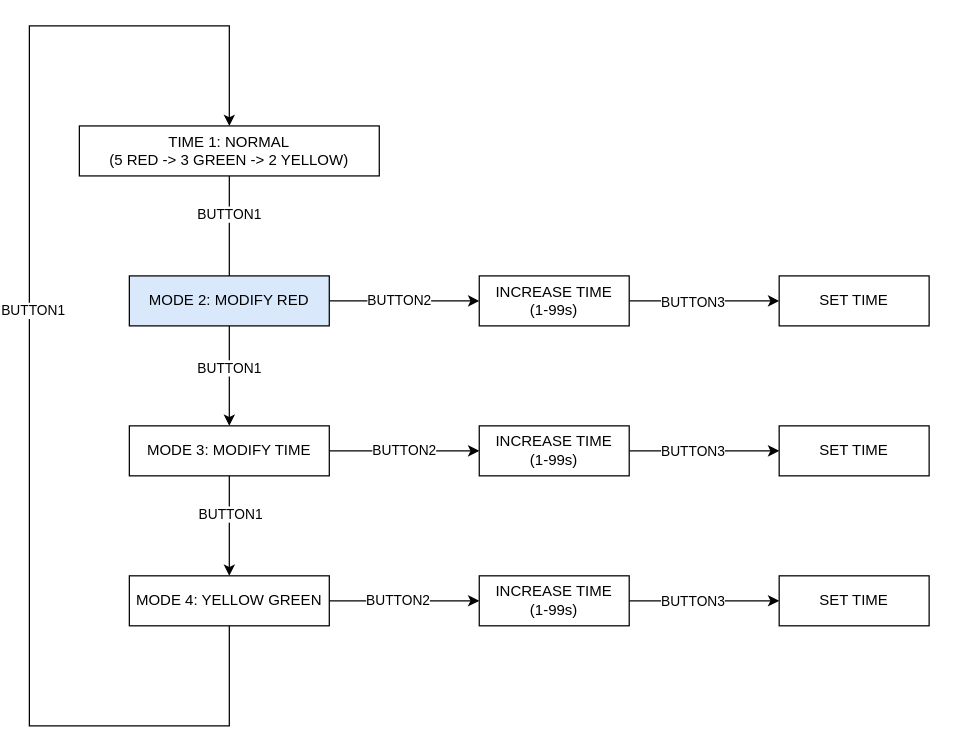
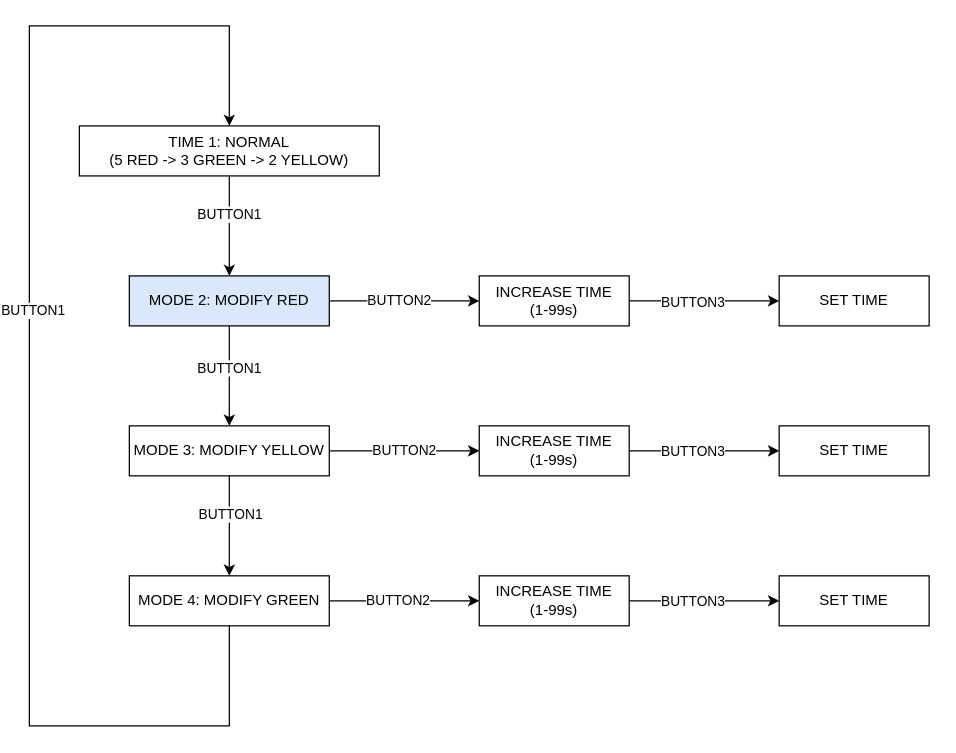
  <mxCell id="0" />
  <mxCell id="1" parent="0" />
- <mxCell id="2" value="" style="edgeStyle=orthogonalEdgeStyle;rounded=0;orthogonalLoop=1;jettySize=auto;html=1;endArrow=none;" parent="1" source="4" target="9" edge="1"><mxGeometry relative="1" as="geometry" /></mxCell>
+ <mxCell id="2" value="" style="edgeStyle=orthogonalEdgeStyle;rounded=0;orthogonalLoop=1;jettySize=auto;html=1;" parent="1" source="4" target="9" edge="1"><mxGeometry relative="1" as="geometry" /></mxCell>
  <mxCell id="3" value="BUTTON1" style="edgeLabel;html=1;align=center;verticalAlign=middle;resizable=0;points=[];" parent="2" vertex="1" connectable="0"><mxGeometry x="-0.25" y="-1" relative="1" as="geometry"><mxPoint as="offset" /></mxGeometry></mxCell>
  <mxCell id="4" value="TIME 1: NORMAL&lt;div&gt;(5 RED -&amp;gt; 3 GREEN -&amp;gt; 2 YELLOW)&lt;/div&gt;" style="whiteSpace=wrap;html=1;" parent="1" vertex="1"><mxGeometry x="60" width="240" height="40" as="geometry" y="100" /></mxCell>
  <mxCell id="5" value="" style="edgeStyle=orthogonalEdgeStyle;rounded=0;orthogonalLoop=1;jettySize=auto;html=1;" parent="1" source="9" target="19" edge="1"><mxGeometry relative="1" as="geometry" /></mxCell>
  <mxCell id="6" value="BUTTON1" style="edgeLabel;html=1;align=center;verticalAlign=middle;resizable=0;points=[];" parent="5" vertex="1" connectable="0"><mxGeometry x="-0.18" y="-1" relative="1" as="geometry"><mxPoint as="offset" /></mxGeometry></mxCell>
  <mxCell id="7" value="" style="edgeStyle=orthogonalEdgeStyle;rounded=0;orthogonalLoop=1;jettySize=auto;html=1;" parent="1" source="9" target="23" edge="1"><mxGeometry relative="1" as="geometry" /></mxCell>
  <mxCell id="8" value="BUTTON2" style="edgeLabel;html=1;align=center;verticalAlign=middle;resizable=0;points=[];" parent="7" vertex="1" connectable="0"><mxGeometry x="-0.084" y="1" relative="1" as="geometry"><mxPoint as="offset" /></mxGeometry></mxCell>
  <mxCell id="9" value="MODE 2: MODIFY RED" style="whiteSpace=wrap;html=1;fillColor=#dae8fc;" parent="1" vertex="1"><mxGeometry x="100" y="220" width="160" height="40" as="geometry" /></mxCell>
  <mxCell id="10" style="edgeStyle=orthogonalEdgeStyle;rounded=0;orthogonalLoop=1;jettySize=auto;html=1;exitX=0.5;exitY=1;exitDx=0;exitDy=0;entryX=0.5;entryY=0;entryDx=0;entryDy=0;" parent="1" source="14" target="4" edge="1"><mxGeometry relative="1" as="geometry"><Array as="points"><mxPoint y="580" x="180" /><mxPoint x="20" y="580" /><mxPoint x="20" y="20" /><mxPoint y="20" x="180" /></Array></mxGeometry></mxCell>
  <mxCell id="11" value="BUTTON1" style="edgeLabel;html=1;align=center;verticalAlign=middle;resizable=0;points=[];" parent="10" vertex="1" connectable="0"><mxGeometry x="0.102" y="-2" relative="1" as="geometry"><mxPoint as="offset" /></mxGeometry></mxCell>
  <mxCell id="12" value="" style="edgeStyle=orthogonalEdgeStyle;rounded=0;orthogonalLoop=1;jettySize=auto;html=1;" parent="1" source="14" target="31" edge="1"><mxGeometry relative="1" as="geometry" /></mxCell>
  <mxCell id="13" value="BUTTON2" style="edgeLabel;html=1;align=center;verticalAlign=middle;resizable=0;points=[];" parent="12" vertex="1" connectable="0"><mxGeometry x="-0.106" y="1" relative="1" as="geometry"><mxPoint as="offset" /></mxGeometry></mxCell>
- <mxCell id="14" value="MODE 4: YELLOW GREEN" style="whiteSpace=wrap;html=1;" parent="1" vertex="1"><mxGeometry x="100" y="460" width="160" height="40" as="geometry" /></mxCell>
+ <mxCell id="14" value="MODE 4: MODIFY GREEN" style="whiteSpace=wrap;html=1;" parent="1" vertex="1"><mxGeometry x="100" y="460" width="160" height="40" as="geometry" /></mxCell>
  <mxCell id="15" value="" style="edgeStyle=orthogonalEdgeStyle;rounded=0;orthogonalLoop=1;jettySize=auto;html=1;" parent="1" source="19" target="14" edge="1"><mxGeometry relative="1" as="geometry" /></mxCell>
  <mxCell id="16" value="BUTTON1" style="edgeLabel;html=1;align=center;verticalAlign=middle;resizable=0;points=[];" parent="15" vertex="1" connectable="0"><mxGeometry x="-0.255" relative="1" as="geometry"><mxPoint as="offset" /></mxGeometry></mxCell>
  <mxCell id="17" value="" style="edgeStyle=orthogonalEdgeStyle;rounded=0;orthogonalLoop=1;jettySize=auto;html=1;" parent="1" source="19" target="27" edge="1"><mxGeometry relative="1" as="geometry" /></mxCell>
  <mxCell id="18" value="BUTTON2" style="edgeLabel;html=1;align=center;verticalAlign=middle;resizable=0;points=[];" parent="17" vertex="1" connectable="0"><mxGeometry x="-0.025" y="1" relative="1" as="geometry"><mxPoint as="offset" /></mxGeometry></mxCell>
- <mxCell id="19" value="MODE 3: MODIFY TIME" style="whiteSpace=wrap;html=1;" parent="1" vertex="1"><mxGeometry x="100" y="340" width="160" height="40" as="geometry" /></mxCell>
+ <mxCell id="19" value="MODE 3: MODIFY YELLOW" style="whiteSpace=wrap;html=1;" parent="1" vertex="1"><mxGeometry x="100" y="340" width="160" height="40" as="geometry" /></mxCell>
  <mxCell id="20" value="SET TIME" style="rounded=0;whiteSpace=wrap;html=1;" parent="1" vertex="1"><mxGeometry x="620" y="220" width="120" height="40" as="geometry" /></mxCell>
  <mxCell id="21" value="" style="edgeStyle=orthogonalEdgeStyle;rounded=0;orthogonalLoop=1;jettySize=auto;html=1;" parent="1" source="23" target="20" edge="1"><mxGeometry relative="1" as="geometry" /></mxCell>
  <mxCell id="22" value="BUTTON3" style="edgeLabel;html=1;align=center;verticalAlign=middle;resizable=0;points=[];" parent="21" vertex="1" connectable="0"><mxGeometry x="-0.16" relative="1" as="geometry"><mxPoint as="offset" /></mxGeometry></mxCell>
  <mxCell id="23" value="INCREASE TIME&lt;div&gt;(1-99s)&lt;/div&gt;" style="rounded=0;whiteSpace=wrap;html=1;" parent="1" vertex="1"><mxGeometry x="380" y="220" width="120" height="40" as="geometry" /></mxCell>
  <mxCell id="24" value="SET TIME" style="rounded=0;whiteSpace=wrap;html=1;" parent="1" vertex="1"><mxGeometry x="620" y="340" width="120" height="40" as="geometry" /></mxCell>
  <mxCell id="25" value="" style="edgeStyle=orthogonalEdgeStyle;rounded=0;orthogonalLoop=1;jettySize=auto;html=1;" parent="1" source="27" target="24" edge="1"><mxGeometry relative="1" as="geometry" /></mxCell>
  <mxCell id="26" value="BUTTON3" style="edgeLabel;html=1;align=center;verticalAlign=middle;resizable=0;points=[];" parent="25" vertex="1" connectable="0"><mxGeometry x="-0.16" relative="1" as="geometry"><mxPoint as="offset" /></mxGeometry></mxCell>
  <mxCell id="27" value="INCREASE TIME&lt;div&gt;(1-99s)&lt;/div&gt;" style="rounded=0;whiteSpace=wrap;html=1;" parent="1" vertex="1"><mxGeometry x="380" y="340" width="120" height="40" as="geometry" /></mxCell>
  <mxCell id="28" value="SET TIME" style="rounded=0;whiteSpace=wrap;html=1;" parent="1" vertex="1"><mxGeometry x="620" y="460" width="120" height="40" as="geometry" /></mxCell>
  <mxCell id="29" value="" style="edgeStyle=orthogonalEdgeStyle;rounded=0;orthogonalLoop=1;jettySize=auto;html=1;" parent="1" source="31" target="28" edge="1"><mxGeometry relative="1" as="geometry" /></mxCell>
  <mxCell id="30" value="BUTTON3" style="edgeLabel;html=1;align=center;verticalAlign=middle;resizable=0;points=[];" parent="29" vertex="1" connectable="0"><mxGeometry x="-0.16" relative="1" as="geometry"><mxPoint as="offset" /></mxGeometry></mxCell>
  <mxCell id="31" value="INCREASE TIME&lt;div&gt;(1-99s)&lt;/div&gt;" style="rounded=0;whiteSpace=wrap;html=1;" parent="1" vertex="1"><mxGeometry x="380" y="460" width="120" height="40" as="geometry" /></mxCell>
